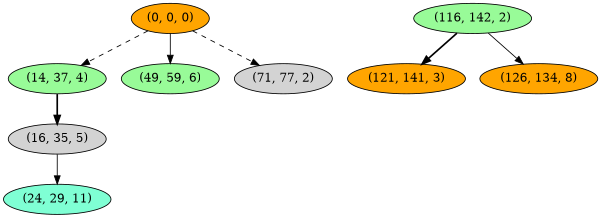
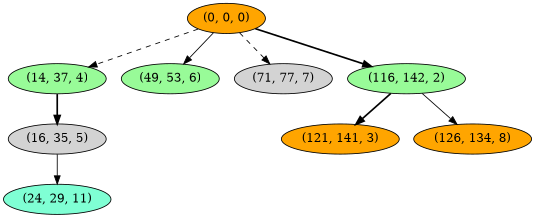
  digraph {
    node [fillcolor=palegreen style=filled]
    edge [style=bold]
    "(14, 37, 4)"
    "(0, 0, 0)" [fillcolor=orange]
-   "(49, 59, 6)"
-   "(71, 77, 7)" [fillcolor=lightgrey label="(71, 77, 2)"]
+   "(49, 59, 6)" [label="(49, 53, 6)"]
+   "(71, 77, 7)" [fillcolor=lightgrey]
    "(116, 142, 2)"
    "(16, 35, 5)" [fillcolor=lightgrey]
    "(121, 141, 3)" [fillcolor=orange]
    "(126, 134, 8)" [fillcolor=orange]
    "(24, 29, 11)" [fillcolor=aquamarine]
    "(14, 37, 4)" -> "(16, 35, 5)"
    "(0, 0, 0)" -> "(14, 37, 4)" [style=dashed]
    "(0, 0, 0)" -> "(49, 59, 6)" [style=solid]
    "(0, 0, 0)" -> "(71, 77, 7)" [style=dashed]
+   "(0, 0, 0)" -> "(116, 142, 2)"
    "(116, 142, 2)" -> "(121, 141, 3)"
    "(116, 142, 2)" -> "(126, 134, 8)" [style=solid]
    "(16, 35, 5)" -> "(24, 29, 11)" [style=solid]
  }
